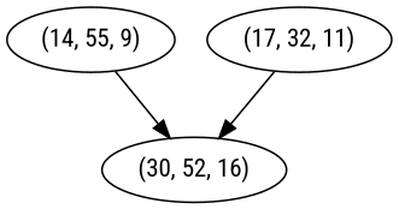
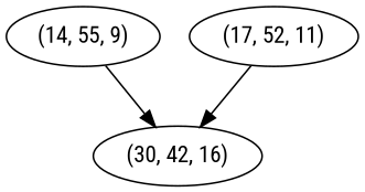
  digraph {
    fontname="Roboto Condensed"
    node [fontname="Roboto Condensed"]
    edge [fontname="Roboto Condensed"]
    "(14, 55, 9)"
-   "(30, 42, 16)" [label="(30, 52, 16)"]
-   "(17, 52, 11)" [label="(17, 32, 11)"]
+   "(30, 42, 16)"
+   "(17, 52, 11)"
    "(14, 55, 9)" -> "(30, 42, 16)"
    "(17, 52, 11)" -> "(30, 42, 16)"
  }
